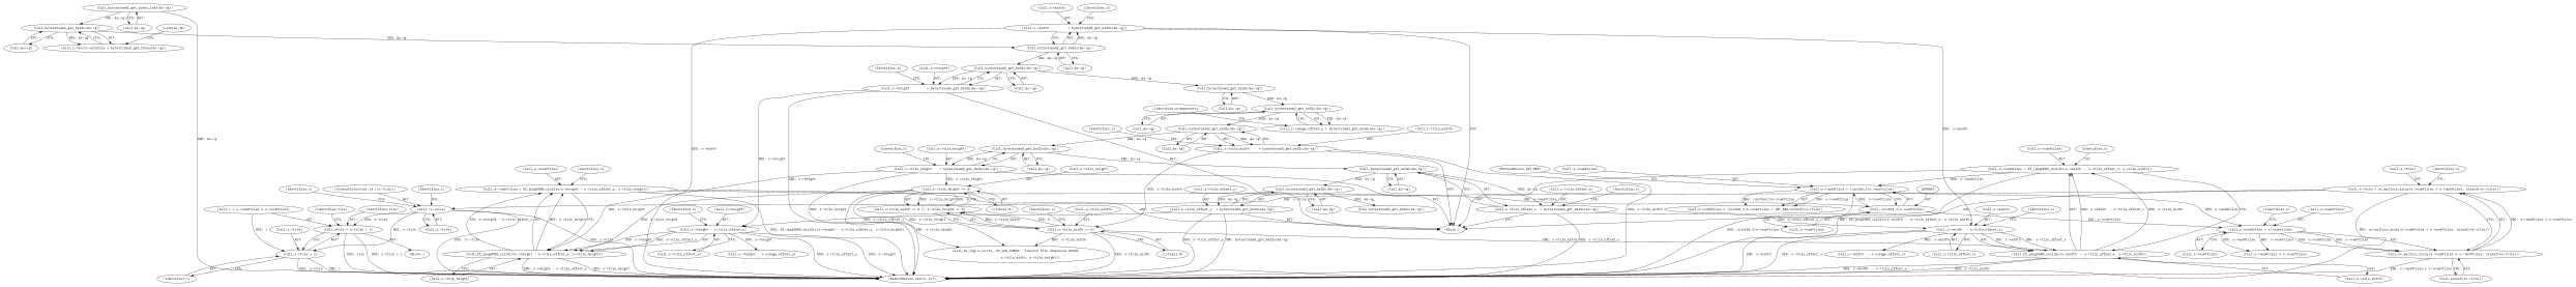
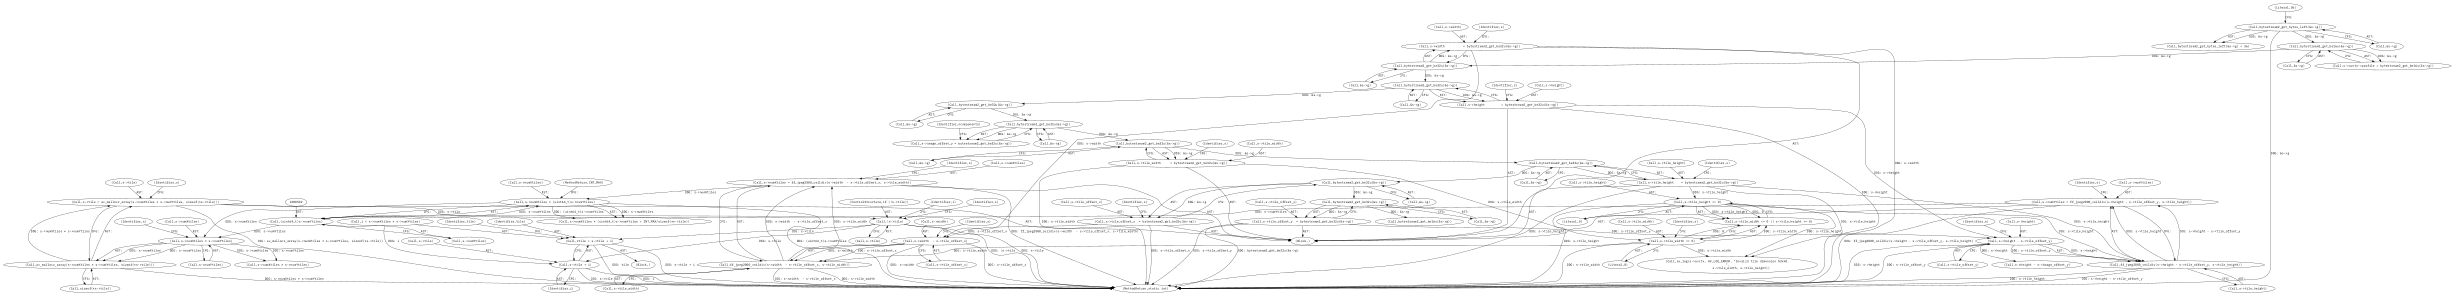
  digraph {
    fontname="IBM Plex Mono"
    node [fontname="IBM Plex Mono"]
    edge [fontname="IBM Plex Mono"]
    n1 [label="(Call,s->tile = av_mallocz_array(s->numXtiles * s->numYtiles, sizeof(*s->tile)))"]
    n2 [label="(Call,av_mallocz_array(s->numXtiles * s->numYtiles, sizeof(*s->tile)))"]
    n3 [label="(Call,!s->tile)"]
    n4 [label="(Block,)"]
    n5 [label="(MethodReturn,static int)"]
    n6 [label="(Call,sizeof(*s->tile))"]
    n7 [label="(Call,*tile = s->tile + i)"]
    n8 [label="(Call,s->tile + i)"]
    n9 [label="(Call,s->tile)"]
    n10 [label="(Call,s->numXtiles * s->numYtiles)"]
    n11 [label="(Call,s->numYtiles)"]
    n12 [label="(Call,s->numXtiles * s->numYtiles)"]
    n13 [label="(Call,s->numXtiles * (uint64_t)s->numYtiles)"]
    n14 [label="(Call,(uint64_t)s->numYtiles)"]
    n15 [label="(Call,s->numXtiles * (uint64_t)s->numYtiles > INT_MAX/sizeof(*s->tile))"]
    n16 [label="(Call,s->numYtiles)"]
    n17 [label="(Call,s->numXtiles = ff_jpeg2000_ceildiv(s->width  - s->tile_offset_x, s->tile_width))"]
    n18 [label="(Call,ff_jpeg2000_ceildiv(s->width  - s->tile_offset_x, s->tile_width))"]
    n19 [label="(Call,s->tile_width)"]
    n20 [label="(Call,s->width  - s->tile_offset_x)"]
-   n21 [label="(Call,s->width  - s->image_offset_x)"]
    n22 [label="(Call,s->tile_offset_x)"]
    n23 [label="(Call,s->width          = bytestream2_get_be32u(&s->g))"]
    n24 [label="(Call,bytestream2_get_be32u(&s->g))"]
    n25 [label="(Call,bytestream2_get_be32u(&s->g))"]
    n26 [label="(Call,&s->g)"]
    n27 [label="(Call,bytestream2_get_be32u(&s->g))"]
    n28 [label="(Call,s->height         = bytestream2_get_be32u(&s->g))"]
    n29 [label="(Call,&s->g)"]
    n30 [label="(Call,bytestream2_get_be16u(&s->g))"]
    n31 [label="(Call,&s->g)"]
    n32 [label="(Call,s->avctx->profile = bytestream2_get_be16u(&s->g))"]
    n33 [label="(Call,bytestream2_get_bytes_left(&s->g))"]
    n34 [label="(Call,&s->g)"]
+   n35 [label="(Call,bytestream2_get_bytes_left(&s->g) < 36)"]
    n36 [label="(Call,s->tile_offset_x  = bytestream2_get_be32u(&s->g))"]
    n37 [label="(Call,bytestream2_get_be32u(&s->g))"]
    n38 [label="(Call,bytestream2_get_be32u(&s->g))"]
    n39 [label="(Call,&s->g)"]
    n40 [label="(Call,s->tile_offset_y  = bytestream2_get_be32u(&s->g))"]
    n41 [label="(Call,bytestream2_get_be16u(&s->g))"]
    n42 [label="(Call,&s->g)"]
    n43 [label="(Call,bytestream2_get_be32u(&s->g))"]
    n44 [label="(Call,s->tile_height    = bytestream2_get_be32u(&s->g))"]
    n45 [label="(Call,&s->g)"]
    n46 [label="(Call,av_log(s->avctx, AV_LOG_ERROR, \"Invalid tile dimension %dx%d.\n\",\n               s->tile_width, s->tile_height))"]
    n47 [label="(Call,ff_jpeg2000_ceildiv(s->height - s->tile_offset_y, s->tile_height))"]
    n48 [label="(Call,s->tile_height <= 0)"]
    n49 [label="(Call,bytestream2_get_be32u(&s->g))"]
    n50 [label="(Call,s->tile_width     = bytestream2_get_be32u(&s->g))"]
    n51 [label="(Call,&s->g)"]
    n52 [label="(Call,s->tile_width <= 0)"]
    n53 [label="(Call,bytestream2_get_be32u(&s->g))"]
    n54 [label="(Call,&s->g)"]
    n55 [label="(Call,s->image_offset_y = bytestream2_get_be32u(&s->g))"]
    n56 [label="(Call,&s->g)"]
    n57 [label="(Call,s->height - s->tile_offset_y)"]
    n58 [label="(Literal,0)"]
    n59 [label="(Call,s->tile_width <= 0 || s->tile_height <= 0)"]
    n60 [label="(Call,s->numYtiles = ff_jpeg2000_ceildiv(s->height - s->tile_offset_y, s->tile_height))"]
    n61 [label="(Call,s->tile_height)"]
    n62 [label="(Call,s->height - s->image_offset_y)"]
    n63 [label="(Call,s->tile_offset_y)"]
    n64 [label="(Literal,0)"]
    n65 [label="(Block,)"]
    n66 [label="(Identifier,i)"]
    n67 [label="(ControlStructure,if (!s->tile))"]
    n68 [label="(Call,s->height)"]
    n69 [label="(Call,s->width)"]
    n70 [label="(Call,s->tile_height)"]
    n71 [label="(Call,s->numXtiles)"]
    n72 [label="(Identifier,s)"]
    n73 [label="(Identifier,tile)"]
    n74 [label="(Identifier,s)"]
    n75 [label="(Call,s->tile)"]
    n76 [label="(Identifier,s)"]
    n77 [label="(Call,s->tile_offset_x)"]
    n78 [label="(Identifier,s)"]
    n79 [label="(Call,s->tile)"]
    n80 [label="(Identifier,s)"]
    n81 [label="(Identifier,s)"]
    n82 [label="(Literal,36)"]
    n83 [label="(Call,s->height)"]
    n84 [label="(Identifier,s)"]
    n85 [label="(Call,s->numXtiles)"]
    n86 [label="(Identifier,i)"]
    n87 [label="(MethodReturn,INT_MAX)"]
    n88 [label="(Call,s->tile_width)"]
    n89 [label="(Identifier,s)"]
    n90 [label="(Identifier,tile)"]
    n91 [label="(Call,s->numYtiles)"]
    n92 [label="(Identifier,s)"]
    n93 [label="(Call,s->tile_height)"]
    n94 [label="(Identifier,ncomponents)"]
    n95 [label="(Identifier,s)"]
    n96 [label="(Call,i < s->numXtiles * s->numYtiles)"]
    n97 [label="(Identifier,s)"]
    n98 [label="(Call,s->numXtiles)"]
    n99 [label="(Call,s->width)"]
    n100 [label="(Call,s->tile_offset_y)"]
    n101 [label="(Call,s->tile_width)"]
    n102 [label="(Identifier,s)"]
    n103 [label="(Identifier,s)"]
    1000502
    n1 -> n2 [label="CFG: "]
    n1 -> n3 [label="DDG: s->tile"]
    n1 -> n4 [label="AST: "]
    n1 -> n5 [label="DDG: av_mallocz_array(s->numXtiles * s->numYtiles, sizeof(*s->tile))"]
    n2 -> n1 [label="AST: "]
    n2 -> n1 [label="DDG: s->numXtiles * s->numYtiles"]
    n2 -> n5 [label="DDG: s->numXtiles * s->numYtiles"]
    n2 -> n6 [label="CFG: "]
    n3 -> n5 [label="DDG: s->tile"]
    n3 -> n5 [label="DDG: !s->tile"]
    n3 -> n7 [label="DDG: s->tile"]
    n3 -> n8 [label="DDG: s->tile"]
    n3 -> n9 [label="CFG: "]
    n6 -> n2 [label="AST: "]
    n7 -> n5 [label="DDG: tile"]
    n7 -> n5 [label="DDG: s->tile + i"]
    n7 -> n8 [label="CFG: "]
    n7 -> n65 [label="AST: "]
    n8 -> n5 [label="DDG: i"]
    n8 -> n5 [label="DDG: s->tile"]
    n8 -> n7 [label="AST: "]
    n8 -> n66 [label="CFG: "]
    n9 -> n3 [label="AST: "]
    n10 -> n2 [label="AST: "]
    n10 -> n2 [label="DDG: s->numXtiles"]
    n10 -> n2 [label="DDG: s->numYtiles"]
    n10 -> n11 [label="CFG: "]
    n10 -> n12 [label="DDG: s->numXtiles"]
    n10 -> n12 [label="DDG: s->numYtiles"]
    n11 -> n10 [label="AST: "]
    n13 -> n5 [label="DDG: (uint64_t)s->numYtiles"]
    n13 -> n10 [label="DDG: s->numXtiles"]
    n13 -> n14 [label="CFG: "]
    n13 -> n15 [label="AST: "]
    n13 -> n15 [label="DDG: s->numXtiles"]
    n13 -> n15 [label="DDG: (uint64_t)s->numYtiles"]
    n14 -> n10 [label="DDG: s->numYtiles"]
    n14 -> n13 [label="AST: "]
    n14 -> n13 [label="DDG: s->numYtiles"]
    n14 -> n16 [label="CFG: "]
    n16 -> n14 [label="AST: "]
    n17 -> n4 [label="AST: "]
    n17 -> n5 [label="DDG: ff_jpeg2000_ceildiv(s->width  - s->tile_offset_x, s->tile_width)"]
    n17 -> n13 [label="DDG: s->numXtiles"]
    n17 -> n18 [label="CFG: "]
    n18 -> n5 [label="DDG: s->tile_width"]
    n18 -> n5 [label="DDG: s->width  - s->tile_offset_x"]
    n18 -> n17 [label="AST: "]
    n18 -> n17 [label="DDG: s->width  - s->tile_offset_x"]
    n18 -> n17 [label="DDG: s->tile_width"]
    n18 -> n19 [label="CFG: "]
    n19 -> n18 [label="AST: "]
    n20 -> n5 [label="DDG: s->tile_offset_x"]
    n20 -> n5 [label="DDG: s->width"]
    n20 -> n18 [label="AST: "]
    n20 -> n18 [label="DDG: s->width"]
    n20 -> n18 [label="DDG: s->tile_offset_x"]
-   n20 -> n21 [label="DDG: s->width"]
    n20 -> n22 [label="CFG: "]
    n22 -> n20 [label="AST: "]
    n23 -> n4 [label="AST: "]
    n23 -> n5 [label="DDG: s->width"]
    n23 -> n20 [label="DDG: s->width"]
    n23 -> n24 [label="CFG: "]
    n24 -> n23 [label="AST: "]
    n24 -> n23 [label="DDG: &s->g"]
    n24 -> n25 [label="DDG: &s->g"]
    n24 -> n26 [label="CFG: "]
    n25 -> n27 [label="DDG: &s->g"]
    n25 -> n28 [label="AST: "]
    n25 -> n28 [label="DDG: &s->g"]
    n25 -> n29 [label="CFG: "]
    n26 -> n24 [label="AST: "]
    n27 -> n53 [label="DDG: &s->g"]
    n27 -> n56 [label="CFG: "]
    n28 -> n4 [label="AST: "]
    n28 -> n5 [label="DDG: s->height"]
    n28 -> n25 [label="CFG: "]
    n28 -> n57 [label="DDG: s->height"]
    n29 -> n25 [label="AST: "]
    n30 -> n24 [label="DDG: &s->g"]
    n30 -> n31 [label="CFG: "]
    n30 -> n32 [label="AST: "]
    n30 -> n32 [label="DDG: &s->g"]
    n31 -> n30 [label="AST: "]
    n32 -> n30 [label="CFG: "]
    n33 -> n5 [label="DDG: &s->g"]
    n33 -> n30 [label="DDG: &s->g"]
    n33 -> n34 [label="CFG: "]
+   n33 -> n35 [label="AST: "]
+   n33 -> n35 [label="DDG: &s->g"]
    n34 -> n33 [label="AST: "]
    n36 -> n4 [label="AST: "]
    n36 -> n5 [label="DDG: s->tile_offset_x"]
    n36 -> n20 [label="DDG: s->tile_offset_x"]
    n36 -> n37 [label="CFG: "]
    n37 -> n36 [label="AST: "]
    n37 -> n36 [label="DDG: &s->g"]
    n37 -> n38 [label="DDG: &s->g"]
    n37 -> n39 [label="CFG: "]
    n38 -> n40 [label="AST: "]
    n38 -> n40 [label="DDG: &s->g"]
    n38 -> n41 [label="DDG: &s->g"]
    n38 -> n42 [label="CFG: "]
    n39 -> n37 [label="AST: "]
    n40 -> n4 [label="AST: "]
    n40 -> n5 [label="DDG: bytestream2_get_be32u(&s->g)"]
    n40 -> n5 [label="DDG: s->tile_offset_y"]
    n40 -> n38 [label="CFG: "]
    n40 -> n57 [label="DDG: s->tile_offset_y"]
    n42 -> n38 [label="AST: "]
    n43 -> n37 [label="DDG: &s->g"]
    n43 -> n44 [label="AST: "]
    n43 -> n44 [label="DDG: &s->g"]
    n43 -> n45 [label="CFG: "]
    n44 -> n4 [label="AST: "]
+   n44 -> n5 [label="DDG: s->tile_height"]
    n44 -> n43 [label="CFG: "]
    n44 -> n46 [label="DDG: s->tile_height"]
    n44 -> n47 [label="DDG: s->tile_height"]
    n44 -> n48 [label="DDG: s->tile_height"]
    n45 -> n43 [label="AST: "]
    n47 -> n5 [label="DDG: s->tile_height"]
    n47 -> n5 [label="DDG: s->height - s->tile_offset_y"]
    n47 -> n60 [label="AST: "]
    n47 -> n60 [label="DDG: s->height - s->tile_offset_y"]
    n47 -> n60 [label="DDG: s->tile_height"]
    n47 -> n61 [label="CFG: "]
    n48 -> n5 [label="DDG: s->tile_height"]
    n48 -> n46 [label="DDG: s->tile_height"]
    n48 -> n47 [label="DDG: s->tile_height"]
    n48 -> n59 [label="AST: "]
    n48 -> n59 [label="DDG: s->tile_height"]
    n48 -> n59 [label="DDG: 0"]
    n48 -> n64 [label="CFG: "]
    n49 -> n43 [label="DDG: &s->g"]
    n49 -> n50 [label="AST: "]
    n49 -> n50 [label="DDG: &s->g"]
    n49 -> n51 [label="CFG: "]
    n50 -> n4 [label="AST: "]
    n50 -> n5 [label="DDG: s->tile_width"]
    n50 -> n49 [label="CFG: "]
    n50 -> n52 [label="DDG: s->tile_width"]
    n51 -> n49 [label="AST: "]
    n52 -> n5 [label="DDG: s->tile_width"]
    n52 -> n18 [label="DDG: s->tile_width"]
    n52 -> n46 [label="DDG: s->tile_width"]
    n52 -> n58 [label="CFG: "]
    n52 -> n59 [label="AST: "]
    n52 -> n59 [label="DDG: s->tile_width"]
    n52 -> n59 [label="DDG: 0"]
    n53 -> n49 [label="DDG: &s->g"]
    n53 -> n54 [label="CFG: "]
    n53 -> n55 [label="AST: "]
    n53 -> n55 [label="DDG: &s->g"]
    n54 -> n53 [label="AST: "]
    n55 -> n53 [label="CFG: "]
    n56 -> n27 [label="AST: "]
    n57 -> n5 [label="DDG: s->height"]
    n57 -> n5 [label="DDG: s->tile_offset_y"]
    n57 -> n47 [label="AST: "]
    n57 -> n47 [label="DDG: s->height"]
    n57 -> n47 [label="DDG: s->tile_offset_y"]
    n57 -> n62 [label="DDG: s->height"]
    n57 -> n63 [label="CFG: "]
    n58 -> n52 [label="AST: "]
    n59 -> n48 [label="CFG: "]
    n59 -> n52 [label="CFG: "]
    n60 -> n4 [label="AST: "]
    n60 -> n5 [label="DDG: ff_jpeg2000_ceildiv(s->height - s->tile_offset_y, s->tile_height)"]
    n60 -> n14 [label="DDG: s->numYtiles"]
    n60 -> n47 [label="CFG: "]
    n61 -> n47 [label="AST: "]
    n63 -> n57 [label="AST: "]
    n64 -> n48 [label="AST: "]
    n66 -> n8 [label="AST: "]
    n67 -> n3 [label="AST: "]
    n68 -> n57 [label="AST: "]
    n69 -> n23 [label="AST: "]
    n70 -> n48 [label="AST: "]
    n71 -> n13 [label="AST: "]
    n72 -> n10 [label="CFG: "]
    n73 -> n7 [label="CFG: "]
    n74 -> n28 [label="CFG: "]
    n75 -> n8 [label="AST: "]
    n76 -> n36 [label="CFG: "]
    n77 -> n36 [label="AST: "]
    n78 -> n44 [label="CFG: "]
    n79 -> n1 [label="AST: "]
    n80 -> n23 [label="CFG: "]
    n81 -> n1 [label="CFG: "]
-   n82 -> n32 [label="CFG: "]
+   n82 -> n33 [label="CFG: "]
    n83 -> n28 [label="AST: "]
    n84 -> n17 [label="CFG: "]
    n85 -> n10 [label="AST: "]
    n86 -> n3 [label="CFG: "]
    n87 -> n13 [label="CFG: "]
    n88 -> n52 [label="AST: "]
    n89 -> n52 [label="CFG: "]
    n90 -> n7 [label="AST: "]
    n91 -> n60 [label="AST: "]
    n92 -> n50 [label="CFG: "]
    n93 -> n44 [label="AST: "]
    n94 -> n55 [label="CFG: "]
    n95 -> n20 [label="CFG: "]
    n96 -> n7 [label="AST: "]
    n96 -> n8 [label="DDG: i"]
    n97 -> n60 [label="CFG: "]
    n98 -> n17 [label="AST: "]
    n99 -> n20 [label="AST: "]
    n100 -> n40 [label="AST: "]
    n101 -> n50 [label="AST: "]
    n102 -> n3 [label="CFG: "]
    n103 -> n57 [label="CFG: "]
    1000502 -> n14 [label="AST: "]
  }
